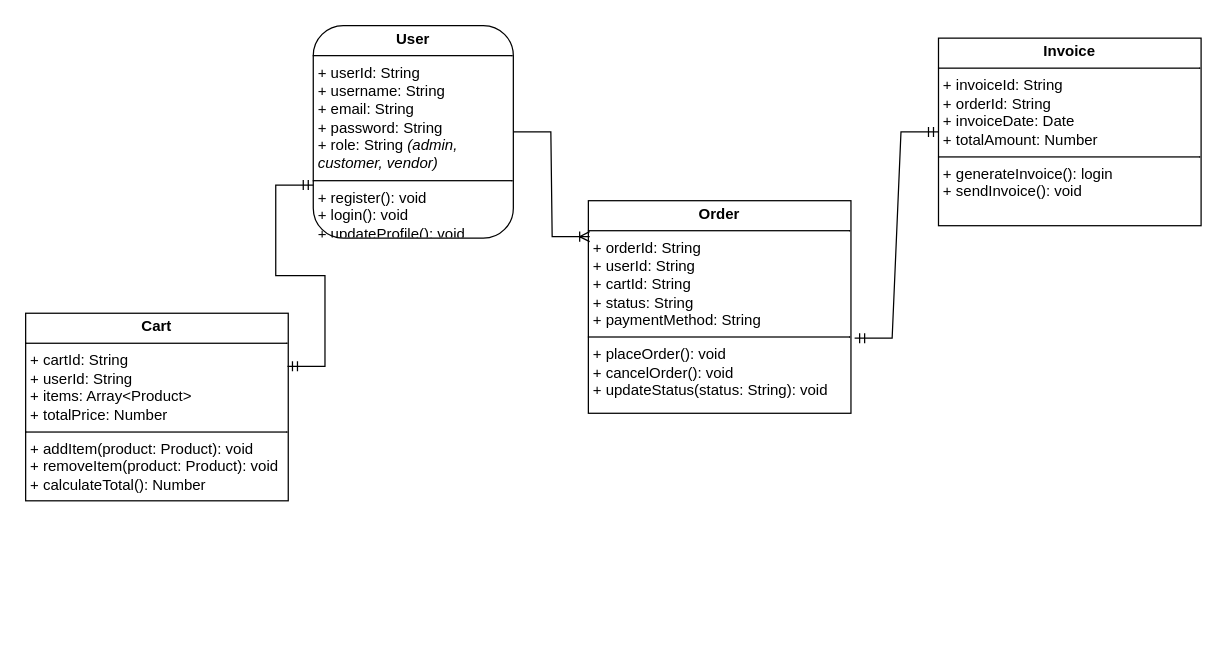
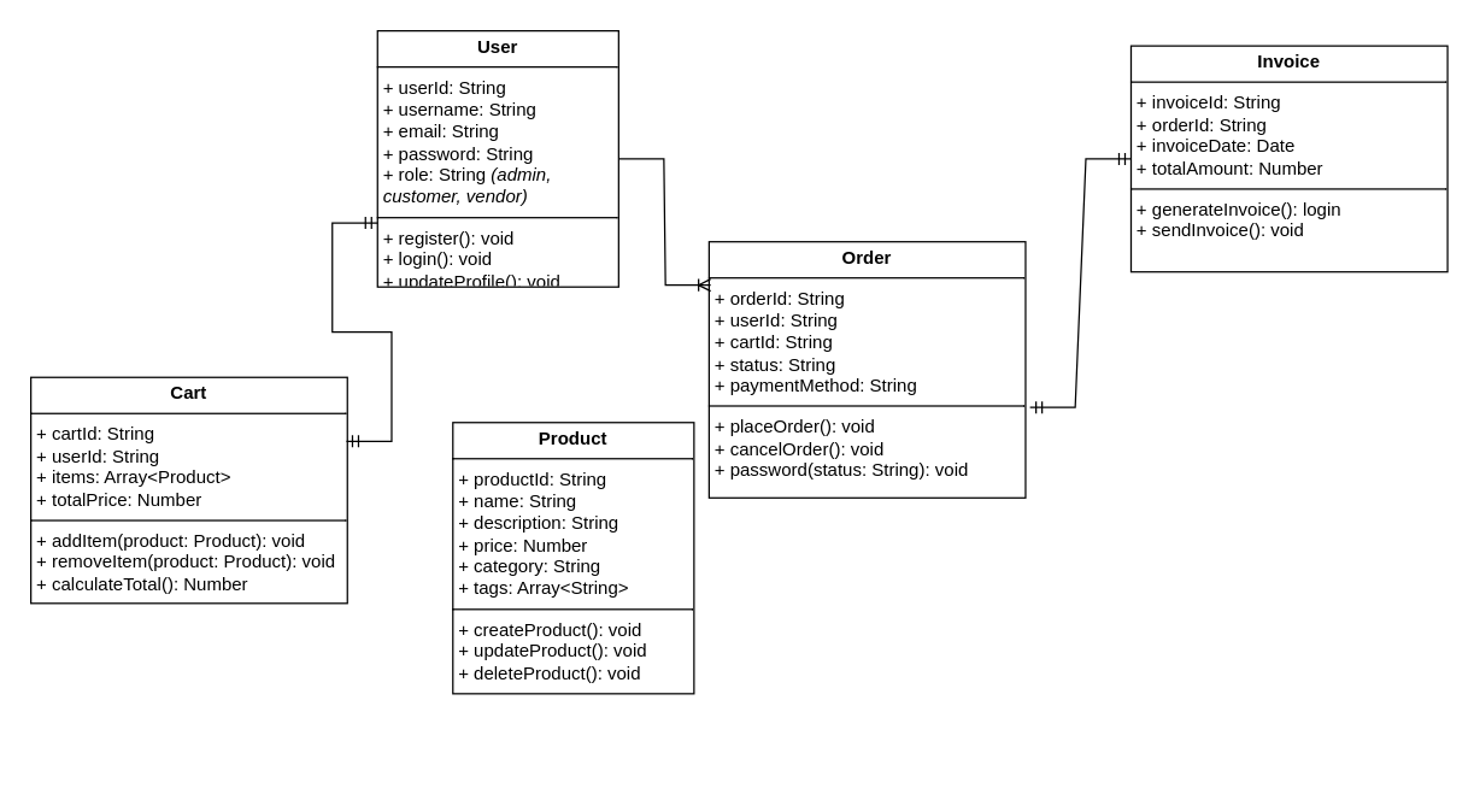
  <mxCell id="0" />
  <mxCell id="1" parent="0" />
- <mxCell id="2" value="&lt;p style=&quot;margin:0px;margin-top:4px;text-align:center;&quot;&gt;&lt;b&gt;User&lt;/b&gt;&lt;/p&gt;&lt;hr size=&quot;1&quot; style=&quot;border-style:solid;&quot;&gt;&lt;p style=&quot;margin:0px;margin-left:4px;&quot;&gt;+ userId: String&lt;br&gt;&lt;/p&gt;&lt;p style=&quot;margin:0px;margin-left:4px;&quot;&gt;+ username: String&lt;br style=&quot;padding: 0px; margin: 0px;&quot;&gt;+ email: String&lt;br style=&quot;padding: 0px; margin: 0px;&quot;&gt;+ password: String&lt;br style=&quot;padding: 0px; margin: 0px;&quot;&gt;+ role: String&amp;nbsp;&lt;em data-end=&quot;370&quot; data-start=&quot;343&quot;&gt;(admin, customer, vendor)&lt;/em&gt;&lt;br&gt;&lt;/p&gt;&lt;hr size=&quot;1&quot; style=&quot;border-style:solid;&quot;&gt;&lt;p style=&quot;margin:0px;margin-left:4px;&quot;&gt;+ register(): void&lt;br style=&quot;padding: 0px; margin: 0px;&quot;&gt;+ login(): void&lt;br style=&quot;padding: 0px; margin: 0px;&quot;&gt;+ updateProfile(): void&lt;br&gt;&lt;/p&gt;" style="verticalAlign=top;align=left;overflow=fill;html=1;whiteSpace=wrap;rounded=1;" vertex="1" parent="1"><mxGeometry x="250" y="20" width="160" height="170" as="geometry" /></mxCell>
+ <mxCell id="2" value="&lt;p style=&quot;margin:0px;margin-top:4px;text-align:center;&quot;&gt;&lt;b&gt;User&lt;/b&gt;&lt;/p&gt;&lt;hr size=&quot;1&quot; style=&quot;border-style:solid;&quot;&gt;&lt;p style=&quot;margin:0px;margin-left:4px;&quot;&gt;+ userId: String&lt;br&gt;&lt;/p&gt;&lt;p style=&quot;margin:0px;margin-left:4px;&quot;&gt;+ username: String&lt;br style=&quot;padding: 0px; margin: 0px;&quot;&gt;+ email: String&lt;br style=&quot;padding: 0px; margin: 0px;&quot;&gt;+ password: String&lt;br style=&quot;padding: 0px; margin: 0px;&quot;&gt;+ role: String&amp;nbsp;&lt;em data-end=&quot;370&quot; data-start=&quot;343&quot;&gt;(admin, customer, vendor)&lt;/em&gt;&lt;br&gt;&lt;/p&gt;&lt;hr size=&quot;1&quot; style=&quot;border-style:solid;&quot;&gt;&lt;p style=&quot;margin:0px;margin-left:4px;&quot;&gt;+ register(): void&lt;br style=&quot;padding: 0px; margin: 0px;&quot;&gt;+ login(): void&lt;br style=&quot;padding: 0px; margin: 0px;&quot;&gt;+ updateProfile(): void&lt;br&gt;&lt;/p&gt;" style="verticalAlign=top;align=left;overflow=fill;html=1;whiteSpace=wrap;" vertex="1" parent="1"><mxGeometry x="250" y="20" width="160" height="170" as="geometry" /></mxCell>
+ <mxCell id="3" value="&lt;p style=&quot;margin:0px;margin-top:4px;text-align:center;&quot;&gt;&lt;b&gt;Product&lt;/b&gt;&lt;/p&gt;&lt;hr size=&quot;1&quot; style=&quot;border-style:solid;&quot;&gt;&lt;p style=&quot;margin:0px;margin-left:4px;&quot;&gt;+ productId: String&lt;br&gt;&lt;/p&gt;&lt;p style=&quot;margin:0px;margin-left:4px;&quot;&gt;+ name: String&lt;br style=&quot;padding: 0px; margin: 0px;&quot;&gt;+ description: String&lt;br style=&quot;padding: 0px; margin: 0px;&quot;&gt;+ price: Number&lt;br style=&quot;padding: 0px; margin: 0px;&quot;&gt;+ category: String&lt;br style=&quot;padding: 0px; margin: 0px;&quot;&gt;+ tags: Array&amp;lt;String&amp;gt;&lt;br&gt;&lt;/p&gt;&lt;hr size=&quot;1&quot; style=&quot;border-style:solid;&quot;&gt;&lt;p style=&quot;margin:0px;margin-left:4px;&quot;&gt;+ createProduct(): void&lt;br style=&quot;padding: 0px; margin: 0px;&quot;&gt;+ updateProduct(): void&lt;br style=&quot;padding: 0px; margin: 0px;&quot;&gt;+ deleteProduct(): void&lt;br&gt;&lt;/p&gt;" style="verticalAlign=top;align=left;overflow=fill;html=1;whiteSpace=wrap;" vertex="1" parent="1"><mxGeometry x="300" y="280" width="160" height="180" as="geometry" /></mxCell>
  <mxCell id="4" value="&lt;p style=&quot;margin:0px;margin-top:4px;text-align:center;&quot;&gt;&lt;b&gt;Cart&lt;/b&gt;&lt;/p&gt;&lt;hr size=&quot;1&quot; style=&quot;border-style:solid;&quot;&gt;&lt;p style=&quot;margin:0px;margin-left:4px;&quot;&gt;+ cartId: String&lt;/p&gt;&lt;p style=&quot;margin:0px;margin-left:4px;&quot;&gt;+ userId: String&lt;/p&gt;&lt;p style=&quot;margin:0px;margin-left:4px;&quot;&gt;+ items: Array&amp;lt;Product&amp;gt;&lt;/p&gt;&lt;p style=&quot;margin:0px;margin-left:4px;&quot;&gt;+ totalPrice: Number&lt;/p&gt;&lt;hr size=&quot;1&quot; style=&quot;border-style:solid;&quot;&gt;&lt;p style=&quot;margin:0px;margin-left:4px;&quot;&gt;+ addItem(product: Product): void&lt;br style=&quot;padding: 0px; margin: 0px;&quot;&gt;+ removeItem(product: Product): void&lt;br style=&quot;padding: 0px; margin: 0px;&quot;&gt;+ calculateTotal(): Number&lt;br&gt;&lt;/p&gt;" style="verticalAlign=top;align=left;overflow=fill;html=1;whiteSpace=wrap;" vertex="1" parent="1"><mxGeometry x="20" y="250" width="210" height="150" as="geometry" /></mxCell>
- <mxCell id="5" value="&lt;p style=&quot;margin:0px;margin-top:4px;text-align:center;&quot;&gt;&lt;b&gt;Order&lt;/b&gt;&lt;/p&gt;&lt;hr size=&quot;1&quot; style=&quot;border-style:solid;&quot;&gt;&lt;p style=&quot;margin:0px;margin-left:4px;&quot;&gt;+ orderId: String&lt;br&gt;&lt;/p&gt;&lt;p style=&quot;margin:0px;margin-left:4px;&quot;&gt;+ userId: String&lt;br style=&quot;padding: 0px; margin: 0px;&quot;&gt;+ cartId: String&lt;br style=&quot;padding: 0px; margin: 0px;&quot;&gt;+ status: String&lt;br style=&quot;padding: 0px; margin: 0px;&quot;&gt;+ paymentMethod: String&lt;br&gt;&lt;/p&gt;&lt;hr size=&quot;1&quot; style=&quot;border-style:solid;&quot;&gt;&lt;p style=&quot;margin:0px;margin-left:4px;&quot;&gt;+ placeOrder(): void&lt;br style=&quot;padding: 0px; margin: 0px;&quot;&gt;+ cancelOrder(): void&lt;br style=&quot;padding: 0px; margin: 0px;&quot;&gt;+ updateStatus(status: String): void&lt;br&gt;&lt;/p&gt;" style="verticalAlign=top;align=left;overflow=fill;html=1;whiteSpace=wrap;" vertex="1" parent="1"><mxGeometry x="470" y="160" width="210" height="170" as="geometry" /></mxCell>
+ <mxCell id="5" value="&lt;p style=&quot;margin:0px;margin-top:4px;text-align:center;&quot;&gt;&lt;b&gt;Order&lt;/b&gt;&lt;/p&gt;&lt;hr size=&quot;1&quot; style=&quot;border-style:solid;&quot;&gt;&lt;p style=&quot;margin:0px;margin-left:4px;&quot;&gt;+ orderId: String&lt;br&gt;&lt;/p&gt;&lt;p style=&quot;margin:0px;margin-left:4px;&quot;&gt;+ userId: String&lt;br style=&quot;padding: 0px; margin: 0px;&quot;&gt;+ cartId: String&lt;br style=&quot;padding: 0px; margin: 0px;&quot;&gt;+ status: String&lt;br style=&quot;padding: 0px; margin: 0px;&quot;&gt;+ paymentMethod: String&lt;br&gt;&lt;/p&gt;&lt;hr size=&quot;1&quot; style=&quot;border-style:solid;&quot;&gt;&lt;p style=&quot;margin:0px;margin-left:4px;&quot;&gt;+ placeOrder(): void&lt;br style=&quot;padding: 0px; margin: 0px;&quot;&gt;+ cancelOrder(): void&lt;br style=&quot;padding: 0px; margin: 0px;&quot;&gt;+ password(status: String): void&lt;br&gt;&lt;/p&gt;" style="verticalAlign=top;align=left;overflow=fill;html=1;whiteSpace=wrap;" vertex="1" parent="1"><mxGeometry x="470" y="160" width="210" height="170" as="geometry" /></mxCell>
  <mxCell id="6" value="&lt;p style=&quot;margin:0px;margin-top:4px;text-align:center;&quot;&gt;&lt;b&gt;Invoice&lt;/b&gt;&lt;/p&gt;&lt;hr size=&quot;1&quot; style=&quot;border-style:solid;&quot;&gt;&lt;p style=&quot;margin:0px;margin-left:4px;&quot;&gt;+ invoiceId: String&lt;br style=&quot;padding: 0px; margin: 0px;&quot;&gt;+ orderId: String&lt;br style=&quot;padding: 0px; margin: 0px;&quot;&gt;+ invoiceDate: Date&lt;br style=&quot;padding: 0px; margin: 0px;&quot;&gt;+ totalAmount: Number&lt;br&gt;&lt;/p&gt;&lt;hr size=&quot;1&quot; style=&quot;border-style:solid;&quot;&gt;&lt;p style=&quot;margin:0px;margin-left:4px;&quot;&gt;+ generateInvoice(): login&lt;br style=&quot;padding: 0px; margin: 0px;&quot;&gt;+ sendInvoice(): void&lt;br&gt;&lt;/p&gt;" style="verticalAlign=top;align=left;overflow=fill;html=1;whiteSpace=wrap;" vertex="1" parent="1"><mxGeometry x="750" y="30" width="210" height="150" as="geometry" /></mxCell>
  <mxCell id="7" value="" style="edgeStyle=entityRelationEdgeStyle;fontSize=12;html=1;endArrow=ERmandOne;startArrow=ERmandOne;rounded=0;entryX=0;entryY=0.75;entryDx=0;entryDy=0;exitX=0.997;exitY=0.283;exitDx=0;exitDy=0;exitPerimeter=0;" edge="1" parent="1" source="4" target="2"><mxGeometry width="100" height="100" relative="1" as="geometry"><mxPoint x="235" y="190" as="sourcePoint" /><mxPoint x="320" y="230" as="targetPoint" /><Array as="points"><mxPoint x="265" y="240" /><mxPoint x="260" y="200" /><mxPoint x="360" y="220" /><mxPoint x="340" y="260" /></Array></mxGeometry></mxCell>
  <mxCell id="8" value="" style="edgeStyle=entityRelationEdgeStyle;fontSize=12;html=1;endArrow=ERoneToMany;rounded=0;exitX=1;exitY=0.5;exitDx=0;exitDy=0;entryX=0.005;entryY=0.169;entryDx=0;entryDy=0;entryPerimeter=0;" edge="1" parent="1" source="2" target="5"><mxGeometry width="100" height="100" relative="1" as="geometry"><mxPoint x="320" y="350" as="sourcePoint" /><mxPoint x="490" y="240" as="targetPoint" /></mxGeometry></mxCell>
  <mxCell id="9" value="" style="edgeStyle=entityRelationEdgeStyle;fontSize=12;html=1;endArrow=ERmandOne;startArrow=ERmandOne;rounded=0;exitX=1.014;exitY=0.647;exitDx=0;exitDy=0;exitPerimeter=0;entryX=0;entryY=0.5;entryDx=0;entryDy=0;" edge="1" parent="1" source="5" target="6"><mxGeometry width="100" height="100" relative="1" as="geometry"><mxPoint x="690" y="310" as="sourcePoint" /><mxPoint x="550" y="20" as="targetPoint" /><Array as="points"><mxPoint x="836.94" y="506.4" /><mxPoint x="826.94" y="512.4" /></Array></mxGeometry></mxCell>
